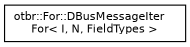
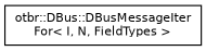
  digraph {
    rankdir=LR
-   n1 [color=black fillcolor=white fontname=Helvetica fontsize=10 height=0.2 label="otbr::For::DBusMessageIter\lFor\< I, N, FieldTypes \>" shape=record style=filled width=0.4]
+   n1 [color=black fillcolor=white fontname=Helvetica fontsize=10 height=0.2 label="otbr::DBus::DBusMessageIter\lFor\< I, N, FieldTypes \>" shape=record style=filled width=0.4]
  }
